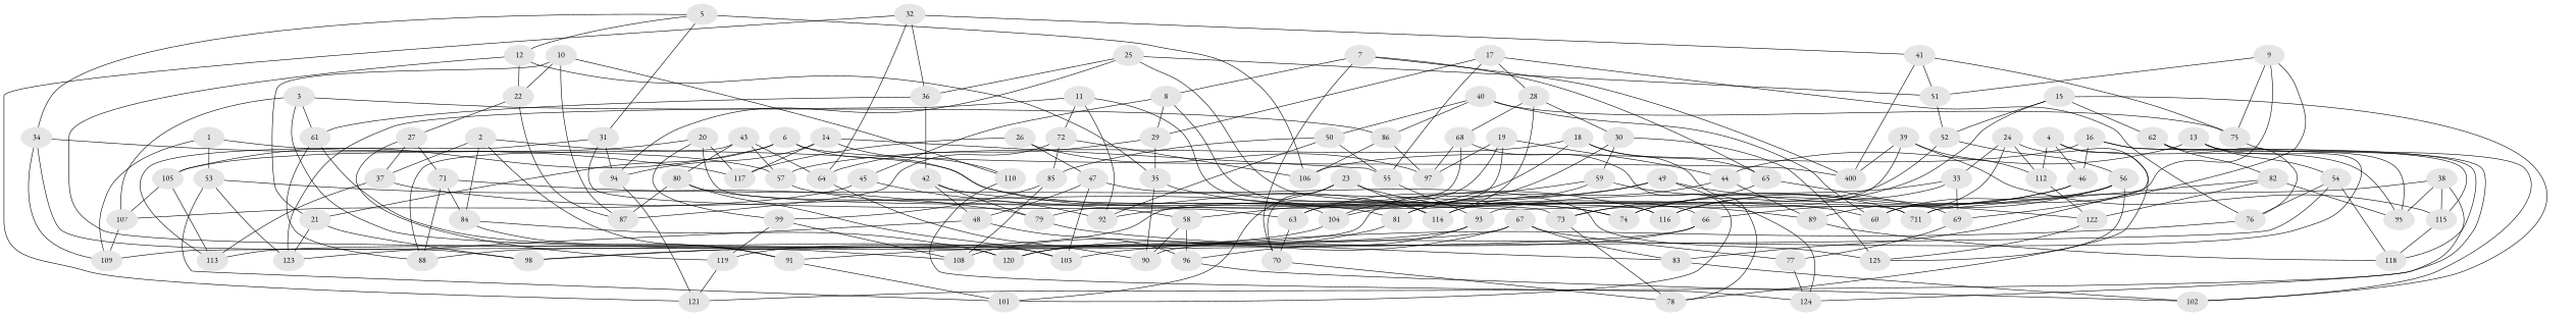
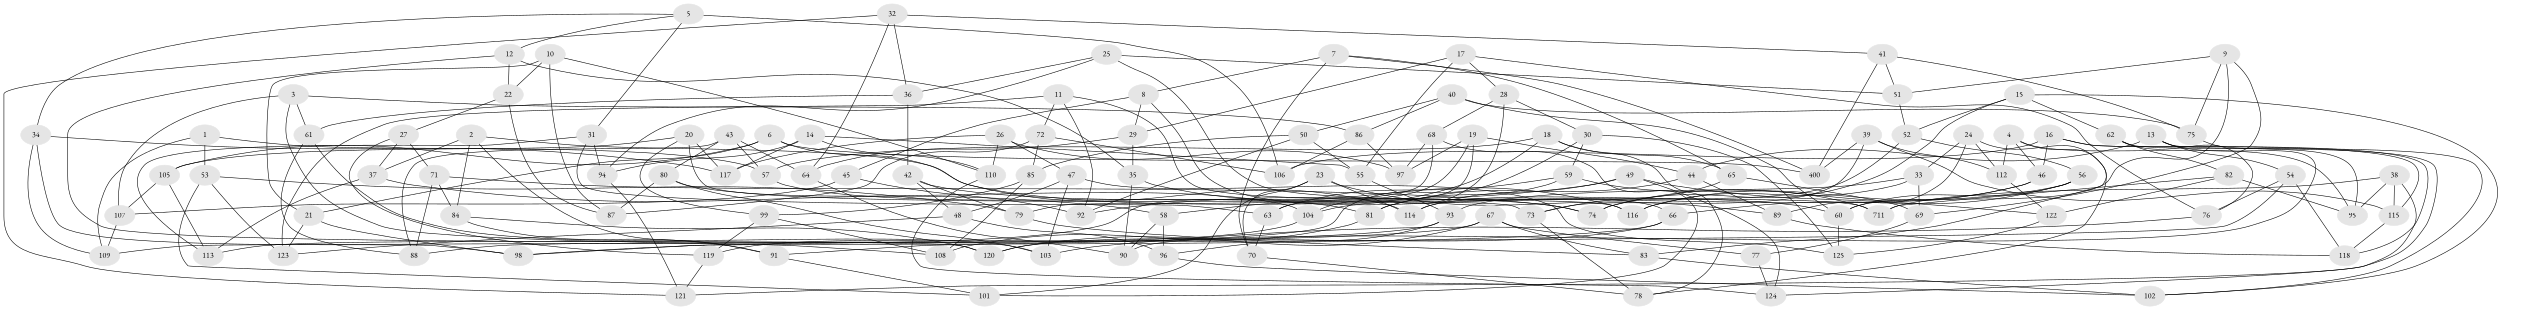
  graph {
    fontname="EB Garamond"
    node [color=gray90 fontname="EB Garamond" style=filled]
    edge [fontname="EB Garamond"]
    1
    53
    57
    109
    45
    107
    92
    123
    101
    79
    81
    2
    37
    60
    84
    91
    58
    113
    125
    120
    3
    61
    86
    108
    88
    103
    106
    97
    4
    46
    83
    95
    112
    116
    74
    102
    122
    5
    12
    31
    34
    22
    35
    94
    63
    117
    98
    6
    21
    n50 [label=400]
    105
    114
    7
    8
    65
    70
    29
    66
    69
    73
    78
    64
    9
    51
    75
    52
    77
    10
    87
    110
    27
    124
    11
    72
    85
    90
    13
    44
    54
    89
    118
    76
    14
    55
    93
    121
    15
    62
    56
    82
    16
    115
    17
    28
    30
    68
    104
    18
    96
    19
    20
    99
    119
    71
    23
    24
    33
    25
    36
    n110 [label=711]
    42
    26
    47
    48
    59
    32
    41
    38
    39
    40
    50
    43
    80
    49
    67
    1 -- 53
    1 -- 57
    1 -- 109
    53 -- 123
    53 -- 101
    53 -- 79
    57 -- 81
    45 -- 107
    45 -- 92
    107 -- 109
    79 -- 83
    81 -- 108
    2 -- 37
    2 -- 60
    2 -- 84
    2 -- 91
    37 -- 58
    37 -- 113
-   56 -- 125
+   60 -- 125
    84 -- 91
    84 -- 120
    91 -- 101
    58 -- 90
    58 -- 96
    3 -- 107
    3 -- 61
    3 -- 86
    3 -- 108
    61 -- 88
    61 -- 103
    86 -- 106
    86 -- 97
    4 -- 46
    4 -- 83
    4 -- 95
    4 -- 112
    46 -- 116
    46 -- 74
    83 -- 102
    112 -- 122
    122 -- 125
    5 -- 106
    5 -- 12
    5 -- 31
    5 -- 34
    12 -- 120
    12 -- 22
    12 -- 35
    31 -- 113
    31 -- 94
    31 -- 63
    34 -- 109
    34 -- 117
    34 -- 98
    22 -- 87
    22 -- 27
    35 -- 116
    35 -- 90
    94 -- 121
    63 -- 70
    6 -- 21
    6 -- n50
    6 -- 105
    6 -- 114
    21 -- 123
    21 -- 98
    105 -- 107
    105 -- 113
    7 -- n50
    7 -- 8
    7 -- 65
    7 -- 70
    8 -- 45
    8 -- 29
    8 -- 66
    65 -- 69
    65 -- 73
    70 -- 78
    29 -- 35
    29 -- 64
    66 -- 120
    66 -- 98
    69 -- 77
    73 -- 78
    64 -- 90
    9 -- 60
    9 -- 69
    9 -- 51
    9 -- 75
    51 -- 52
    75 -- 95
    52 -- 114
    52 -- 56
    77 -- 124
    10 -- 22
    10 -- 21
    10 -- 87
    10 -- 110
    110 -- 124
    27 -- 37
    27 -- 119
    27 -- 71
    11 -- 92
    11 -- 123
    11 -- 116
    11 -- 72
    72 -- 106
    72 -- 87
    72 -- 85
    85 -- 108
    85 -- 99
    13 -- 102
    13 -- 90
    13 -- 44
    13 -- 54
    44 -- 81
    44 -- 89
    54 -- 109
    54 -- 118
    54 -- 76
    89 -- 118
    76 -- 103
    14 -- 94
    14 -- 117
    14 -- 110
    14 -- 55
    55 -- 93
    93 -- 113
    93 -- 96
    15 -- 74
    15 -- 102
    15 -- 52
    15 -- 62
    62 -- 76
    62 -- 121
    62 -- 82
    56 -- 60
    56 -- 66
    56 -- 104
    82 -- 95
    82 -- 122
    82 -- n110
    16 -- 106
    16 -- 46
    16 -- 118
    16 -- 115
    115 -- 118
    17 -- 29
    17 -- 76
    17 -- 55
    17 -- 28
    28 -- 30
    28 -- 68
    28 -- 104
    30 -- 91
    30 -- 125
    30 -- 59
    68 -- 101
    68 -- 79
    68 -- 97
    104 -- 119
    18 -- 57
    18 -- 58
    18 -- 65
    18 -- 78
    96 -- 102
    19 -- 97
    19 -- 63
    19 -- 98
    19 -- 44
    20 -- 117
    20 -- 105
    20 -- 73
    20 -- 99
    99 -- 108
    99 -- 119
    119 -- 121
    71 -- 84
    71 -- 88
    71 -- 74
    23 -- 101
    23 -- 114
    23 -- 70
    23 -- 89
    24 -- 112
    24 -- 78
    24 -- 89
    24 -- 33
    33 -- 116
    33 -- 69
    33 -- 93
    25 -- 94
    25 -- 51
    25 -- 36
    25 -- n110
    36 -- 61
    36 -- 42
    42 -- 79
    42 -- 74
    42 -- 48
    26 -- 97
    26 -- 117
+   26 -- 110
    26 -- 47
    47 -- 125
    47 -- 103
    47 -- 48
    48 -- 123
    48 -- 96
    59 -- 81
    59 -- 63
    59 -- n110
    32 -- 64
    32 -- 121
    32 -- 36
    32 -- 41
    41 -- n50
    41 -- 51
    41 -- 75
    38 -- 95
    38 -- 124
    38 -- 115
    38 -- n110
    39 -- 112
    39 -- n50
    39 -- 73
    39 -- 115
    40 -- 60
    40 -- 86
    40 -- 75
    40 -- 50
    50 -- 92
    50 -- 85
    50 -- 55
    43 -- 57
    43 -- 88
    43 -- 64
    43 -- 80
    80 -- 103
    80 -- 87
    80 -- 104
    49 -- 92
    49 -- 122
    49 -- 114
    49 -- 124
    67 -- 120
    67 -- 88
    67 -- 83
    67 -- 77
  }
